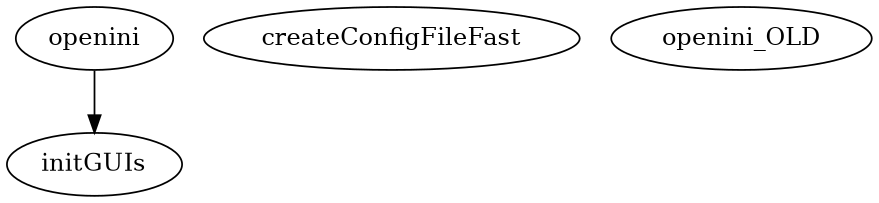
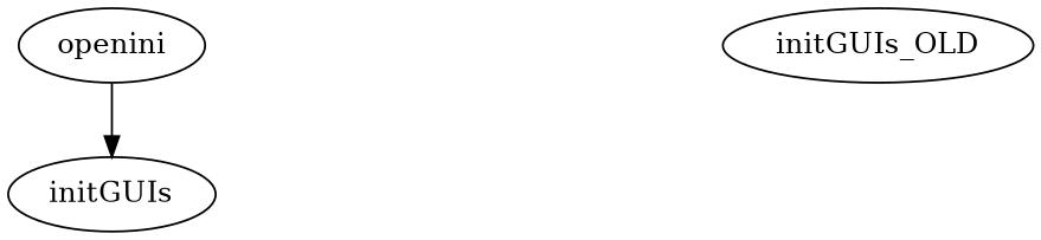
  digraph {
    openini
    initGUIs
-   createConfigFileFast
-   initGUIs_OLD [label=openini_OLD]
+   initGUIs_OLD
    openini -> initGUIs
  }
